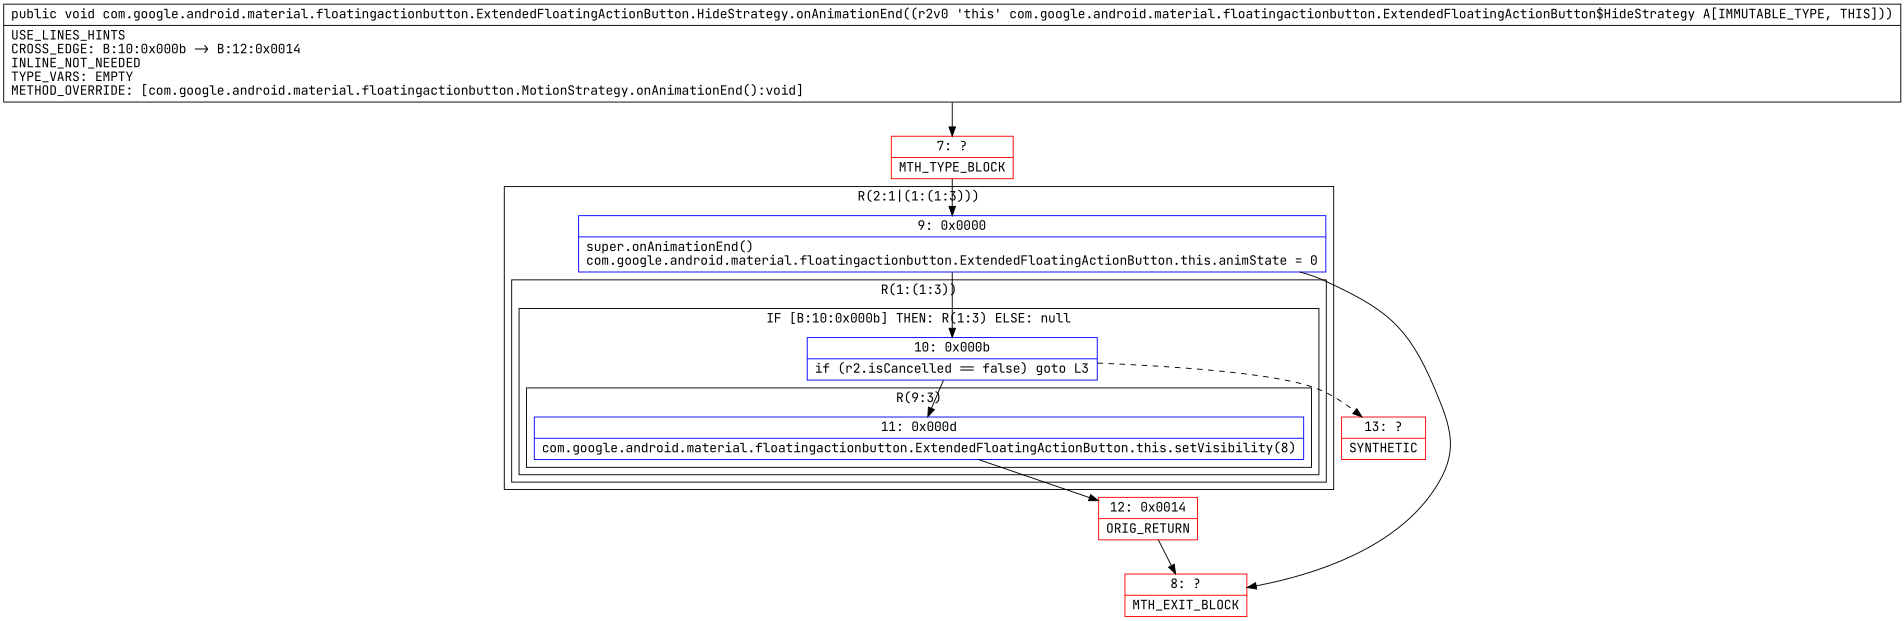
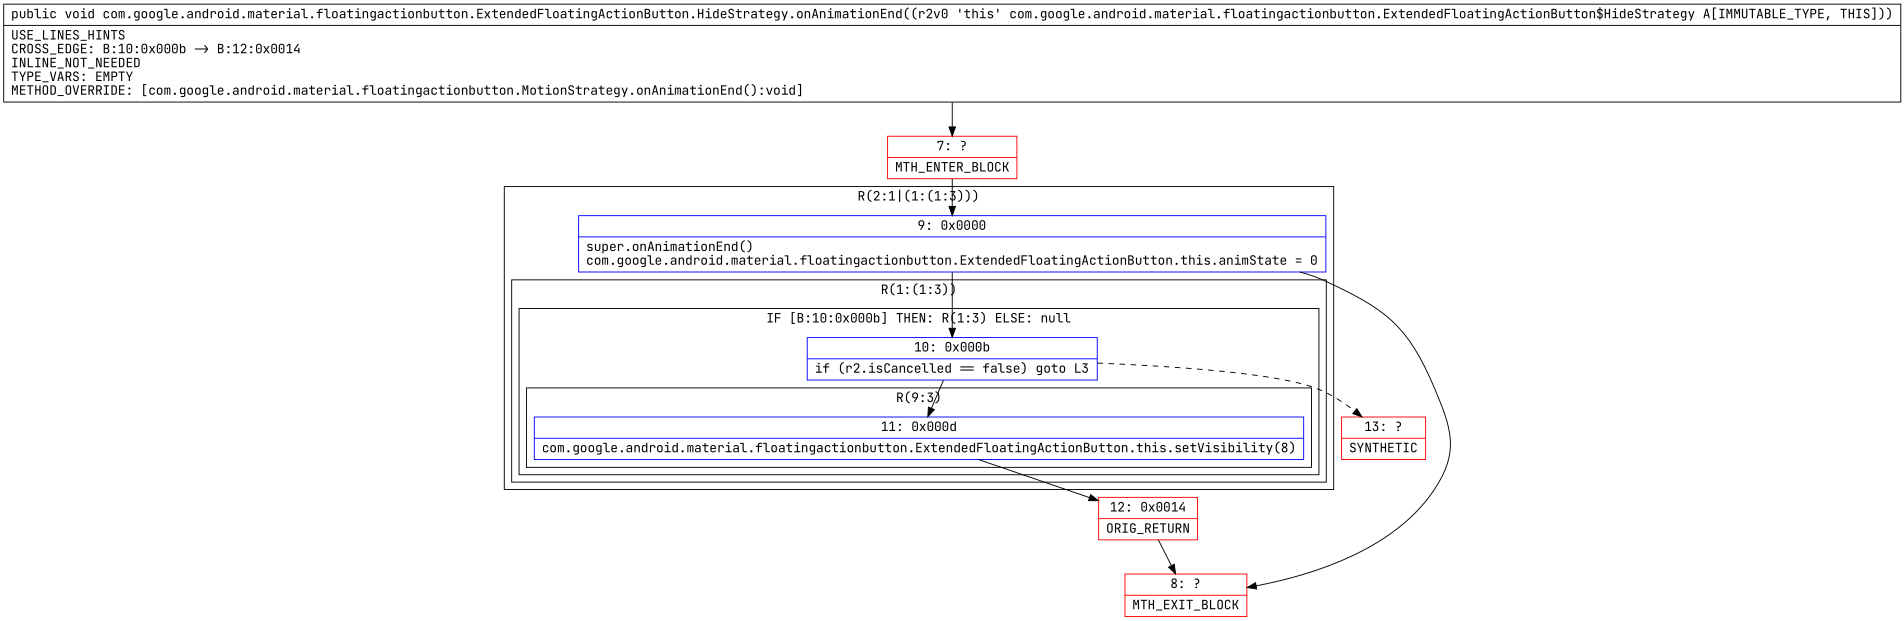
  digraph {
    fontname="JetBrains Mono"
    node [color=red fontname="JetBrains Mono" shape=record]
    edge [fontname="JetBrains Mono"]
    n1 [color=blue label="{11\:\ 0x000d|com.google.android.material.floatingactionbutton.ExtendedFloatingActionButton.this.setVisibility(8)\l}"]
    n2 [color=blue label="{10\:\ 0x000b|if (r2.isCancelled == false) goto L3\l}"]
    n3 [color=blue label="{9\:\ 0x0000|super.onAnimationEnd()\lcom.google.android.material.floatingactionbutton.ExtendedFloatingActionButton.this.animState = 0\l}"]
    n4 [label="{12\:\ 0x0014|ORIG_RETURN\l}"]
    n5 [label="{13\:\ ?|SYNTHETIC\l}"]
    n6 [label="{8\:\ ?|MTH_EXIT_BLOCK\l}"]
-   n7 [label="{7\:\ ?|MTH_TYPE_BLOCK\l}"]
+   n7 [label="{7\:\ ?|MTH_ENTER_BLOCK\l}"]
    n8 [label="{public void com.google.android.material.floatingactionbutton.ExtendedFloatingActionButton.HideStrategy.onAnimationEnd((r2v0 'this' com.google.android.material.floatingactionbutton.ExtendedFloatingActionButton$HideStrategy A[IMMUTABLE_TYPE, THIS]))  | USE_LINES_HINTS\lCROSS_EDGE: B:10:0x000b \-\> B:12:0x0014\lINLINE_NOT_NEEDED\lTYPE_VARS: EMPTY\lMETHOD_OVERRIDE: [com.google.android.material.floatingactionbutton.MotionStrategy.onAnimationEnd():void]\l}" color=""]
    subgraph cluster_1 {
      label="R(2:1|(1:(1:3)))"
      n3
      subgraph cluster_2 {
        label="R(1:(1:3))"
        subgraph cluster_3 {
          label="IF [B:10:0x000b] THEN: R(1:3) ELSE: null"
          n2
          subgraph cluster_4 {
            label="R(9:3)"
            n1
          }
        }
      }
    }
    n1 -> n4
    n2 -> n1
    n2 -> n5 [style=dashed]
    n3 -> n2
    n3 -> n6
    n4 -> n6
    n7 -> n3
    n8 -> n7
  }
